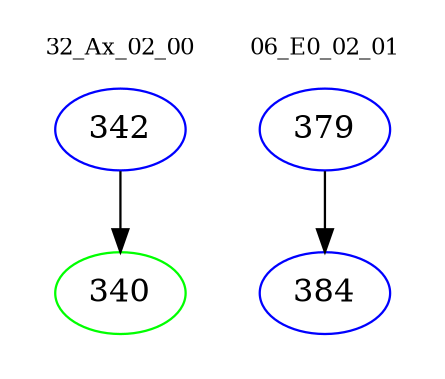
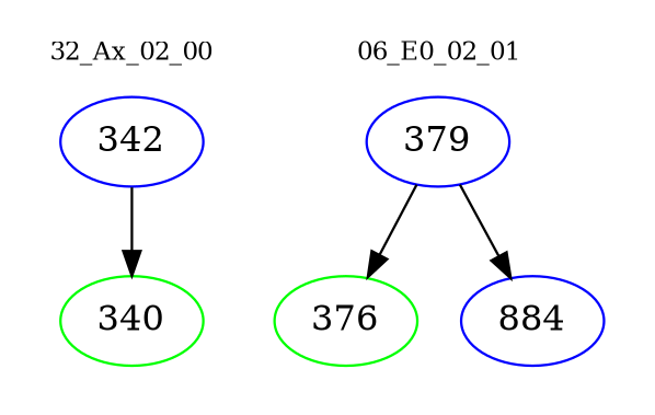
  digraph {
    node [color=blue]
    edge [color=black]
    n1 [label=342]
    n2 [color=green label=340]
    n3 [label=379]
-   n5 [label=384]
+   n4 [color=green label=376]
+   n5 [label=884]
    subgraph cluster_1 {
      color=white
      fontsize=10
      label="32_Ax_02_00"
      n1
      n2
    }
    subgraph cluster_2 {
      color=white
      fontsize=10
      label="06_E0_02_01"
      n3
+     n4
      n5
    }
    n1 -> n2
+   n3 -> n4
    n3 -> n5
  }
